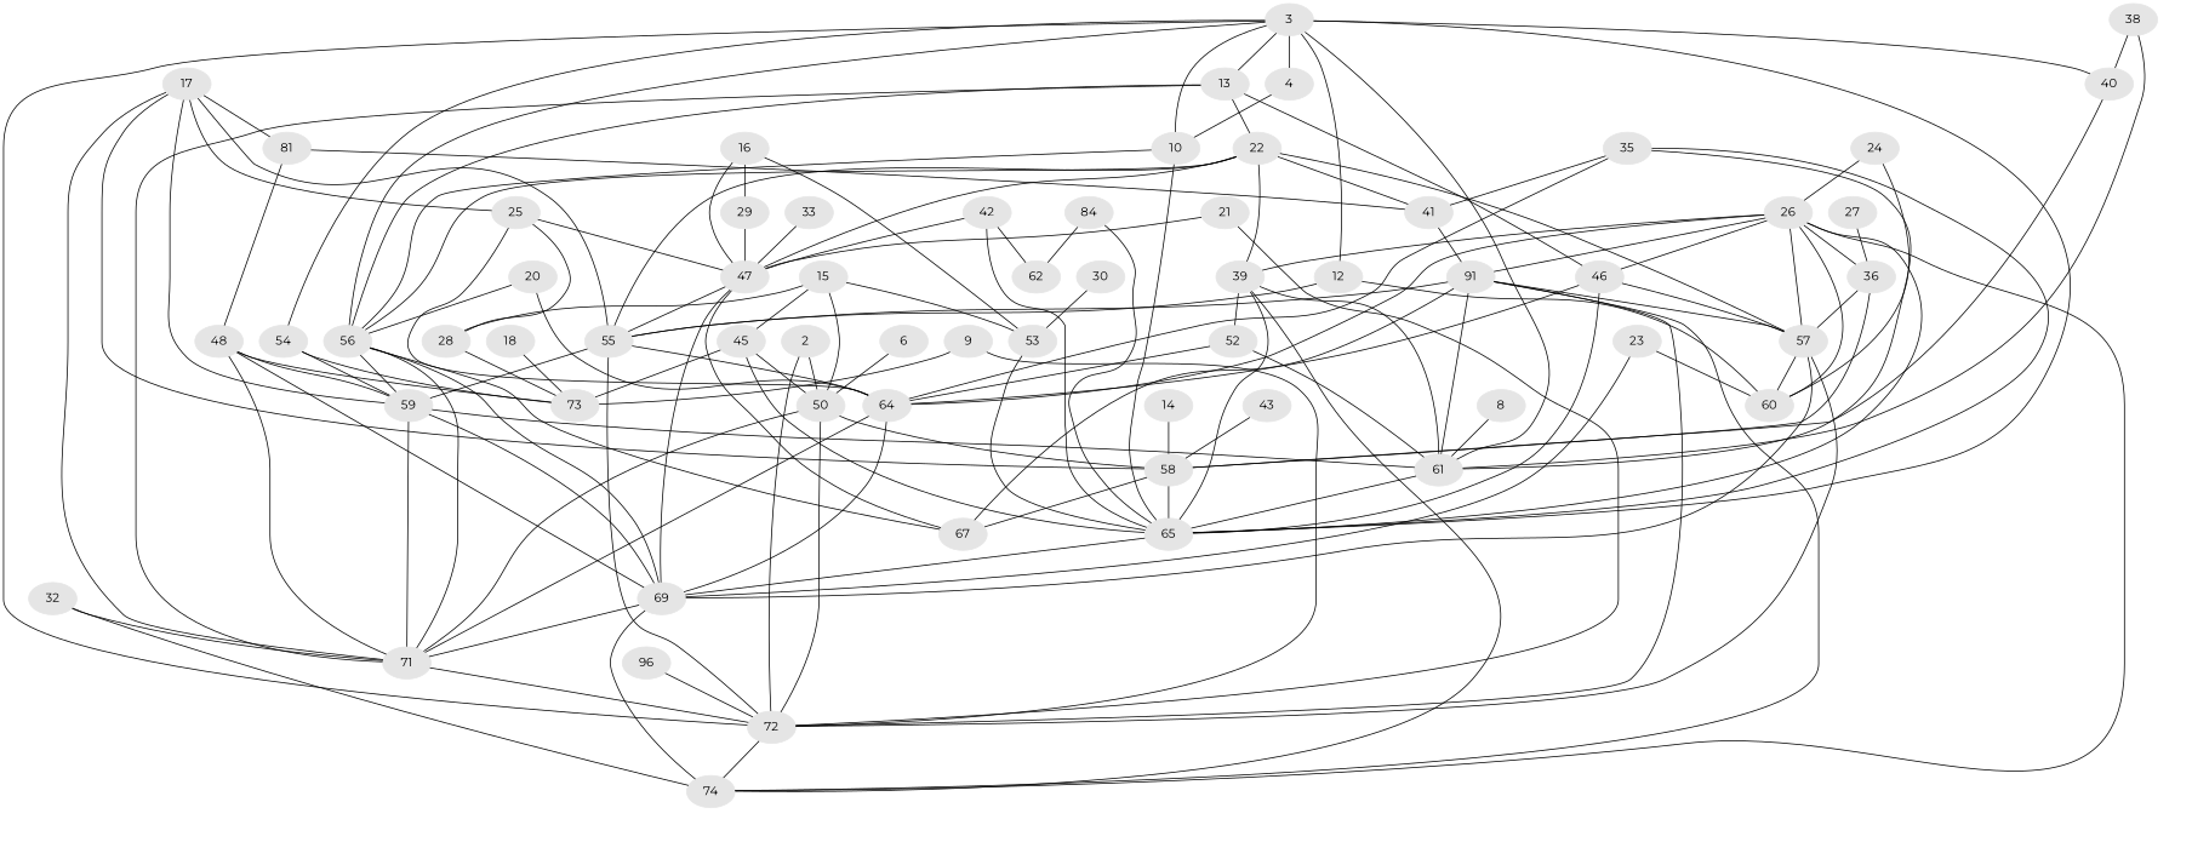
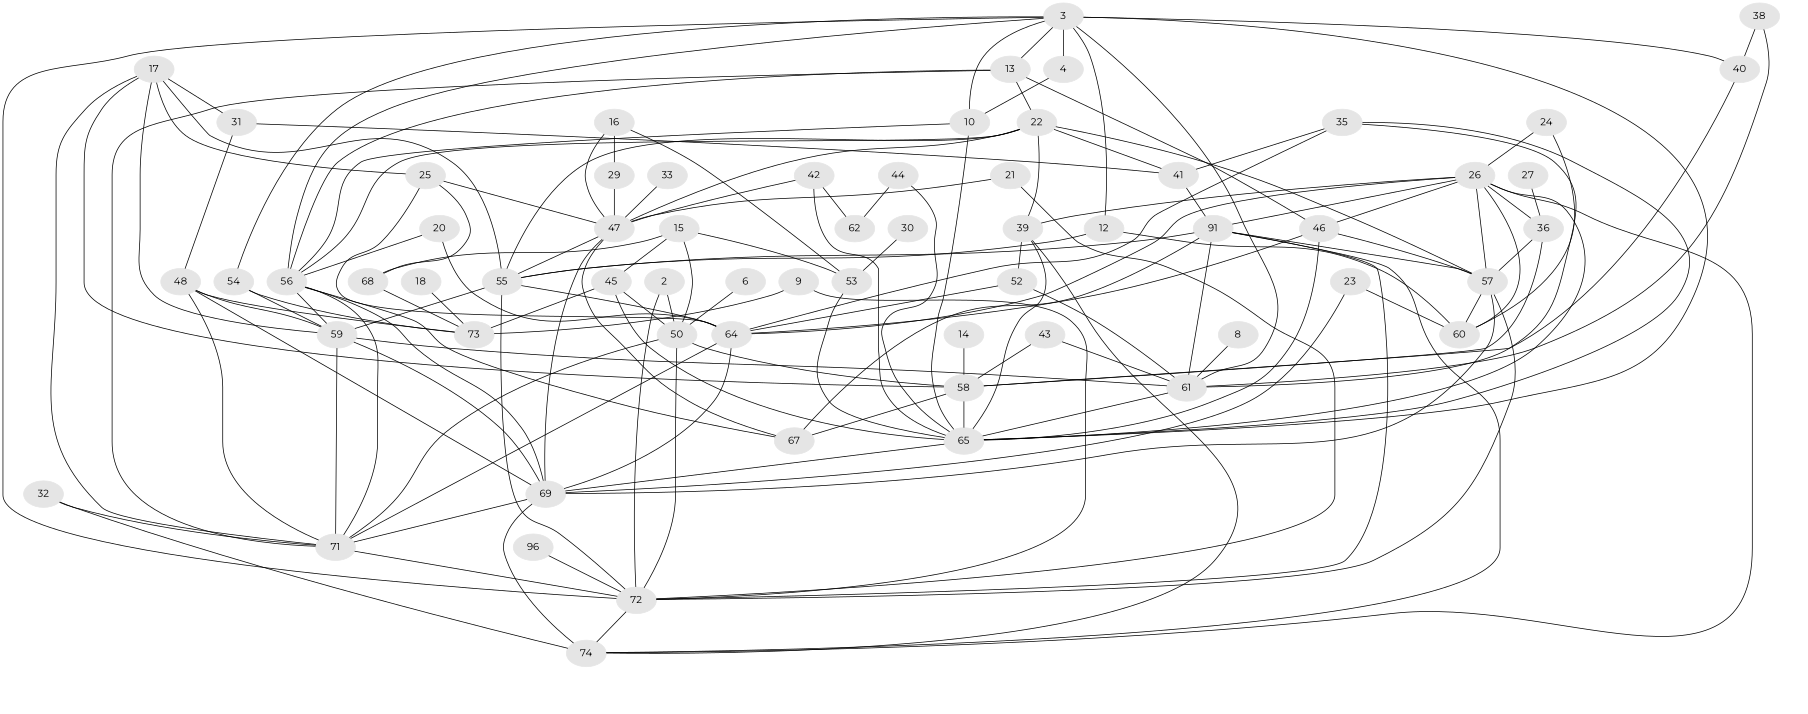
  graph {
    fontname=Montserrat
    node [color=gray90 fontname=Montserrat style=filled]
    edge [fontname=Montserrat weight=1.0]
    2
    50
    72
    71
    58
    74
    3
    4
    10
    12
    13
    40
    54
    56
    61
    65
    55
    60
    22
    46
    73
    59
    69
    67
    6
    8
    9
    64
    47
    39
    41
    57
    14
    15
    45
    53
-   68 [label=28]
+   68
    16
    29
    17
    25
-   31 [label=81]
+   31
    48
    18
    20
    21
    52
    n48 [label=91]
    23
    24
    26
    36
    27
    30
    32
    33
    35
    38
    42
    62
    43
-   44 [label=84]
+   44
    n63 [label=96]
    2 -- 50
    2 -- 72
    50 -- 72 [weight=2.0]
    50 -- 71
    50 -- 58
    72 -- 74
    71 -- 72
    58 -- 65
    58 -- 67
    3 -- 72
    3 -- 4
    3 -- 10
    3 -- 12
    3 -- 13
    3 -- 40 [weight=2.0]
    3 -- 54
    3 -- 56
    3 -- 61
    3 -- 65
    4 -- 10
    10 -- 56
    10 -- 65
    12 -- 55
    12 -- 60
    13 -- 71
    13 -- 56
    13 -- 22
    13 -- 46
    40 -- 58
    54 -- 73
    54 -- 59
    56 -- 71
    56 -- 59
    56 -- 69
    56 -- 67
    61 -- 65
    65 -- 69
    55 -- 72
    55 -- 59
    55 -- 64
    22 -- 56
    22 -- 55
    22 -- 47
    22 -- 39 [weight=2.0]
    22 -- 41
    22 -- 57
    46 -- 65
    46 -- 64
    46 -- 57 [weight=2.0]
    59 -- 71
    59 -- 61
    59 -- 69
    69 -- 71
    69 -- 74 [weight=2.0]
    6 -- 50
    8 -- 61
    9 -- 72
    9 -- 73
    64 -- 71
    64 -- 69
    47 -- 55
    47 -- 69
    47 -- 67
    39 -- 74
    39 -- 65
    39 -- 52
    41 -- n48
    57 -- 72
    57 -- 60
    57 -- 69
    14 -- 58
    15 -- 50
    15 -- 45
    15 -- 53
    15 -- 68
    45 -- 50
    45 -- 65
    45 -- 73
    53 -- 65
    68 -- 73
    16 -- 47
    16 -- 53
    16 -- 29
    29 -- 47
    17 -- 71
    17 -- 58
    17 -- 55
    17 -- 59
    17 -- 25
    17 -- 31
    25 -- 64
    25 -- 47
    25 -- 68
    31 -- 41
    31 -- 48
    48 -- 71
    48 -- 73
    48 -- 59
    48 -- 69
    18 -- 73
    20 -- 56
    20 -- 64
    21 -- 72
    21 -- 47
    52 -- 61
    52 -- 64
    n48 -- 72
    n48 -- 74
    n48 -- 61
    n48 -- 55
    n48 -- 67
    n48 -- 57
    23 -- 60
    23 -- 69
    24 -- 60
    24 -- 26
    26 -- 74
    26 -- 65
    26 -- 60
    26 -- 46
    26 -- 64
    26 -- 39
    26 -- 57
    26 -- n48
    26 -- 36
    36 -- 58
    36 -- 57
    27 -- 36
    30 -- 53
    32 -- 71
    32 -- 74 [weight=2.0]
    33 -- 47
    35 -- 61
    35 -- 65
    35 -- 64
    35 -- 41
    38 -- 40
    38 -- 61
    42 -- 65
    42 -- 47
    42 -- 62
    43 -- 58
-   39 -- 61
+   43 -- 61
    44 -- 65
    44 -- 62
    n63 -- 72
  }
